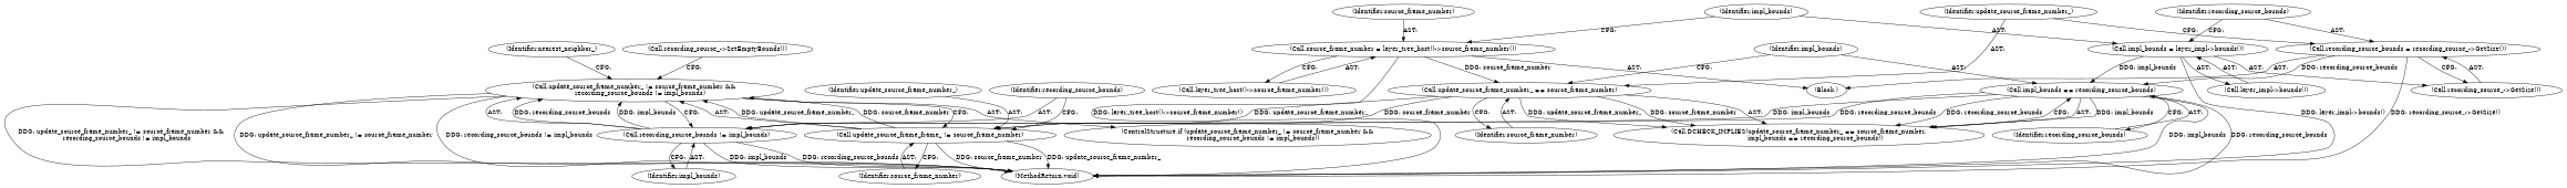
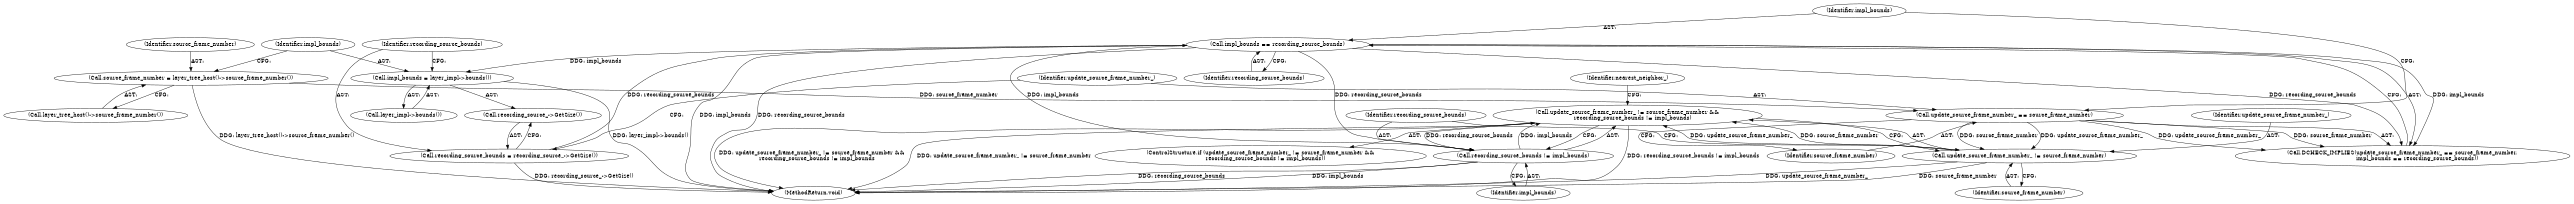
  digraph {
    n1 [label="(Call,update_source_frame_number_ != source_frame_number &&\n      recording_source_bounds != impl_bounds)"]
-   n2 [label="(Call,update_source_frame_frame_ != source_frame_number)"]
+   n2 [label="(Call,update_source_frame_number_ != source_frame_number)"]
    n3 [label="(Call,recording_source_bounds != impl_bounds)"]
    n4 [label="(MethodReturn,void)"]
    n5 [label="(ControlStructure,if (update_source_frame_number_ != source_frame_number &&\n      recording_source_bounds != impl_bounds))"]
    n6 [label="(Identifier,source_frame_number)"]
    n7 [label="(Identifier,impl_bounds)"]
    n8 [label="(Call,update_source_frame_number_ == source_frame_number)"]
    n9 [label="(Call,DCHECK_IMPLIES(update_source_frame_number_ == source_frame_number,\n                 impl_bounds == recording_source_bounds))"]
    n10 [label="(Identifier,source_frame_number)"]
    n11 [label="(Call,impl_bounds == recording_source_bounds)"]
    n12 [label="(Call,source_frame_number = layer_tree_host()->source_frame_number())"]
-   n13 [label="(Block,)"]
    n14 [label="(Call,layer_tree_host()->source_frame_number())"]
    n15 [label="(Identifier,recording_source_bounds)"]
    n16 [label="(Call,impl_bounds = layer_impl->bounds())"]
    n17 [label="(Call,layer_impl->bounds())"]
    n18 [label="(Call,recording_source_->GetSize())"]
    n19 [label="(Call,recording_source_bounds = recording_source_->GetSize())"]
    n20 [label="(Identifier,source_frame_number)"]
    n21 [label="(Identifier,update_source_frame_number_)"]
    n22 [label="(Identifier,update_source_frame_number_)"]
    n23 [label="(Identifier,recording_source_bounds)"]
    n24 [label="(Identifier,nearest_neighbor_)"]
    n25 [label="(Identifier,impl_bounds)"]
-   n26 [label="(Call,recording_source_->SetEmptyBounds())"]
    n27 [label="(Identifier,recording_source_bounds)"]
    n28 [label="(Identifier,impl_bounds)"]
    n1 -> n2 [label="CFG: "]
    n1 -> n3 [label="CFG: "]
    n1 -> n4 [label="DDG: update_source_frame_number_ != source_frame_number &&\n      recording_source_bounds != impl_bounds"]
    n1 -> n4 [label="DDG: update_source_frame_number_ != source_frame_number"]
    n1 -> n4 [label="DDG: recording_source_bounds != impl_bounds"]
    n1 -> n5 [label="AST: "]
    n2 -> n1 [label="AST: "]
    n2 -> n1 [label="DDG: update_source_frame_number_"]
    n2 -> n1 [label="DDG: source_frame_number"]
    n2 -> n4 [label="DDG: update_source_frame_number_"]
    n2 -> n4 [label="DDG: source_frame_number"]
    n2 -> n6 [label="CFG: "]
    n3 -> n1 [label="AST: "]
    n3 -> n1 [label="DDG: recording_source_bounds"]
    n3 -> n1 [label="DDG: impl_bounds"]
    n3 -> n4 [label="DDG: impl_bounds"]
    n3 -> n4 [label="DDG: recording_source_bounds"]
    n3 -> n7 [label="CFG: "]
    n6 -> n2 [label="AST: "]
    n7 -> n3 [label="AST: "]
    n8 -> n2 [label="DDG: update_source_frame_number_"]
    n8 -> n2 [label="DDG: source_frame_number"]
    n8 -> n9 [label="AST: "]
    n8 -> n9 [label="DDG: update_source_frame_number_"]
    n8 -> n9 [label="DDG: source_frame_number"]
    n8 -> n10 [label="CFG: "]
    n9 -> n11 [label="CFG: "]
    n10 -> n8 [label="AST: "]
    n11 -> n3 [label="DDG: recording_source_bounds"]
    n11 -> n3 [label="DDG: impl_bounds"]
    n11 -> n4 [label="DDG: impl_bounds"]
    n11 -> n4 [label="DDG: recording_source_bounds"]
    n11 -> n9 [label="AST: "]
    n11 -> n9 [label="DDG: impl_bounds"]
    n11 -> n9 [label="DDG: recording_source_bounds"]
    n11 -> n15 [label="CFG: "]
    n12 -> n4 [label="DDG: layer_tree_host()->source_frame_number()"]
    n12 -> n8 [label="DDG: source_frame_number"]
-   n12 -> n13 [label="AST: "]
    n12 -> n14 [label="CFG: "]
    n14 -> n12 [label="AST: "]
    n15 -> n11 [label="AST: "]
    n16 -> n4 [label="DDG: layer_impl->bounds()"]
-   n16 -> n11 [label="DDG: impl_bounds"]
+   n11 -> n16 [label="DDG: impl_bounds"]
    n16 -> n17 [label="AST: "]
    n16 -> n18 [label="AST: "]
    n17 -> n16 [label="AST: "]
    n18 -> n19 [label="AST: "]
    n19 -> n4 [label="DDG: recording_source_->GetSize()"]
    n19 -> n11 [label="DDG: recording_source_bounds"]
-   n19 -> n13 [label="AST: "]
    n19 -> n18 [label="CFG: "]
    n20 -> n12 [label="AST: "]
    n21 -> n2 [label="AST: "]
    n22 -> n8 [label="AST: "]
    n22 -> n19 [label="CFG: "]
    n23 -> n16 [label="CFG: "]
    n23 -> n19 [label="AST: "]
    n24 -> n1 [label="CFG: "]
    n25 -> n12 [label="CFG: "]
    n25 -> n16 [label="AST: "]
-   n26 -> n1 [label="CFG: "]
    n27 -> n2 [label="CFG: "]
    n27 -> n3 [label="AST: "]
    n28 -> n8 [label="CFG: "]
    n28 -> n11 [label="AST: "]
  }
